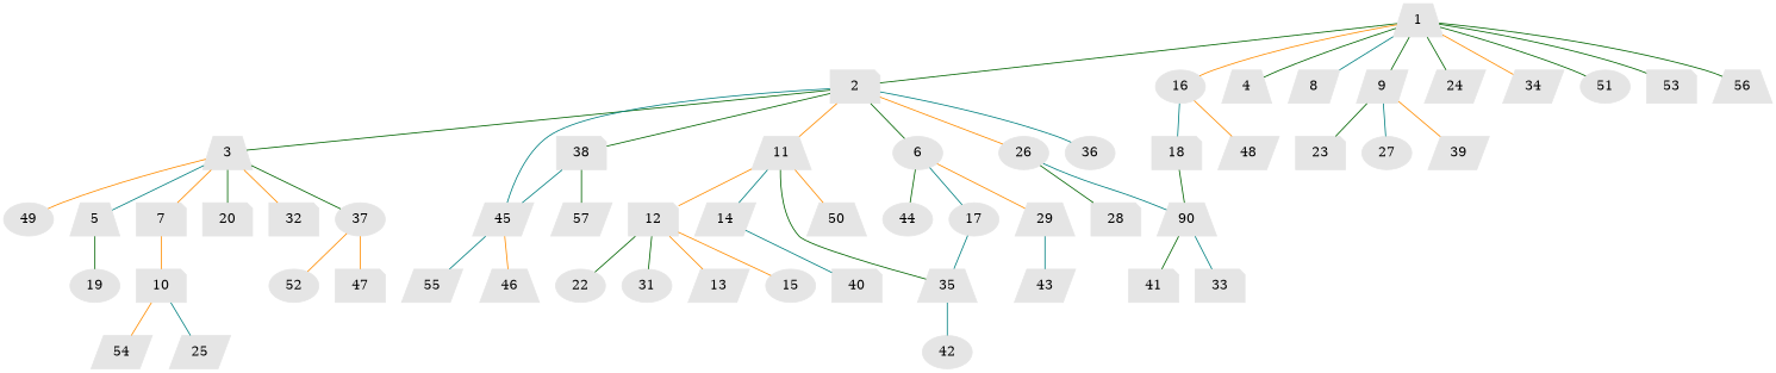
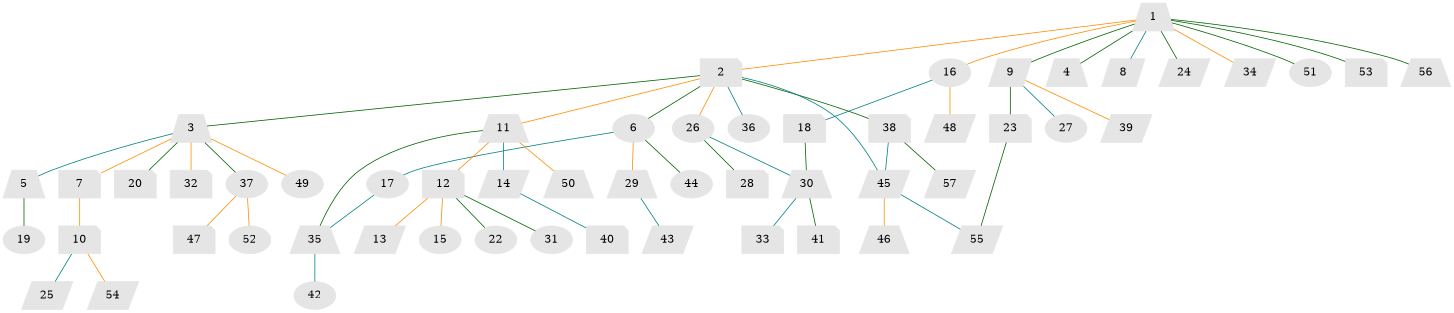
  graph {
    node [color=gray90 shape=ellipse style=filled]
    edge [color=darkgreen]
    1 [shape=trapezium]
    2 [shape=note]
    4 [shape=trapezium]
    8 [shape=parallelogram]
    9 [shape=parallelogram]
    16
    24 [shape=parallelogram]
    34 [shape=parallelogram]
    51
    53 [shape=note]
    56 [shape=trapezium]
    3 [shape=trapezium]
    6
    11 [shape=trapezium]
    26
    36
    38 [shape=note]
    45 [shape=parallelogram]
    23 [shape=note]
    27
    39 [shape=parallelogram]
    18 [shape=note]
    48 [shape=parallelogram]
    5 [shape=trapezium]
    7 [shape=note]
    20 [shape=note]
    32 [shape=note]
    37
    49
    17
    29 [shape=trapezium]
    44
    12 [shape=note]
    14 [shape=parallelogram]
    35 [shape=trapezium]
    50 [shape=trapezium]
-   30 [shape=trapezium label=90]
+   30 [shape=trapezium]
    28 [shape=note]
    57 [shape=parallelogram]
    55 [shape=parallelogram]
    46 [shape=trapezium]
    19
    10 [shape=note]
    47 [shape=note]
    52
    43 [shape=parallelogram]
    25 [shape=parallelogram]
    54 [shape=parallelogram]
    13 [shape=parallelogram]
    15
    22
    31
    40 [shape=note]
    42
    33 [shape=note]
    41 [shape=note]
-   1 -- 2
+   1 -- 2 [color=darkorange]
    1 -- 4
    1 -- 8 [color=teal]
    1 -- 9
    1 -- 16 [color=darkorange]
    1 -- 24
    1 -- 34 [color=darkorange]
    1 -- 51
    1 -- 53
    1 -- 56
    2 -- 3
    2 -- 6
    2 -- 11 [color=darkorange]
    2 -- 26 [color=darkorange]
    2 -- 36 [color=teal]
    2 -- 38
    2 -- 45 [color=teal]
    9 -- 23
    9 -- 27 [color=teal]
    9 -- 39 [color=darkorange]
    16 -- 18 [color=teal]
    16 -- 48 [color=darkorange]
    3 -- 5 [color=teal]
    3 -- 7 [color=darkorange]
    3 -- 20
    3 -- 32 [color=darkorange]
    3 -- 37
    3 -- 49 [color=darkorange]
    6 -- 17 [color=teal]
    6 -- 29 [color=darkorange]
    6 -- 44
    11 -- 12 [color=darkorange]
    11 -- 14 [color=teal]
    11 -- 35
    11 -- 50 [color=darkorange]
    26 -- 30 [color=teal]
    26 -- 28
    38 -- 45 [color=teal]
    38 -- 57
    45 -- 55 [color=teal]
    45 -- 46 [color=darkorange]
+   23 -- 55
    18 -- 30
    5 -- 19
    7 -- 10 [color=darkorange]
    37 -- 47 [color=darkorange]
    37 -- 52 [color=darkorange]
    17 -- 35 [color=teal]
    29 -- 43 [color=teal]
    12 -- 13 [color=darkorange]
    12 -- 15 [color=darkorange]
    12 -- 22
    12 -- 31
    14 -- 40 [color=teal]
    35 -- 42 [color=teal]
    30 -- 33 [color=teal]
    30 -- 41
    10 -- 25 [color=teal]
    10 -- 54 [color=darkorange]
  }
